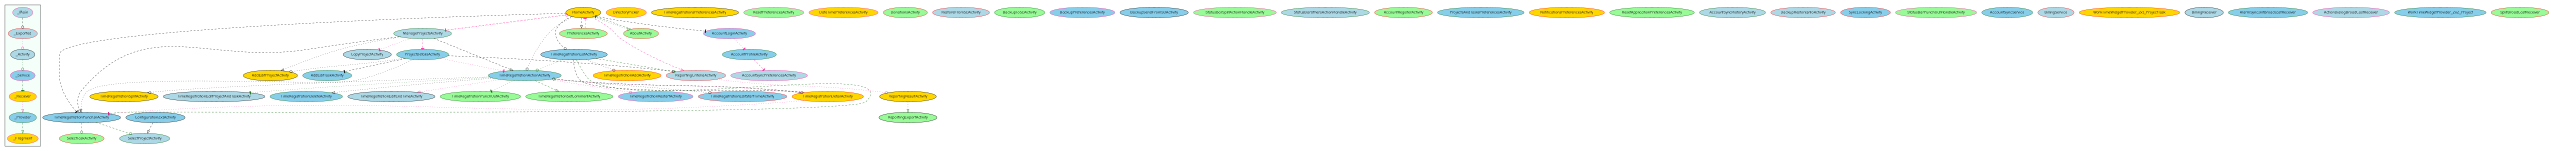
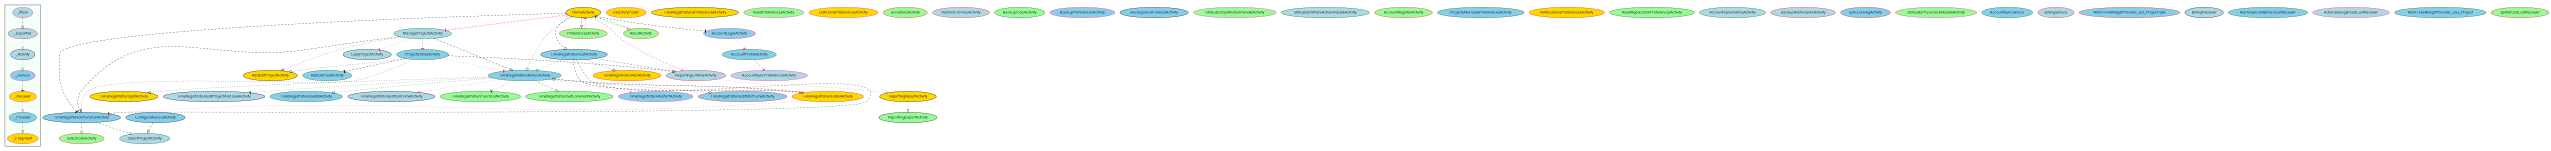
  digraph {
    fontname="Comic Neue"
    node [color=darkgreen fillcolor=skyblue fontname="Comic Neue" style=filled]
    edge [arrowhead=odot color=black fontname="Comic Neue" style=dotted]
    _Activity [color=black fillcolor=lightblue]
    _Service [color=deeppink]
    _Reciever [color=deeppink fillcolor=gold]
    _Provider
    _Fragment [color=deeppink fillcolor=gold]
    _Main [color=deeppink fillcolor=lightblue]
    _Exported [color=red fillcolor=lightblue]
    TimeRegistrationPunchInActivity [color=black]
    SelectTaskActivity [color=red fillcolor=palegreen]
    SelectProjectActivity [fillcolor=lightblue]
    ReportingResultActivity [color=black fillcolor=gold]
    ReportingExportActivity [color=black fillcolor=palegreen]
    DirectoryPicker [color=deeppink fillcolor=gold]
    TimeRegistrationsPreferencesActivity [color=black fillcolor=gold]
    TimeRegistrationSplitActivity [color=black fillcolor=gold]
    TimeRegistrationListActivity [color=black]
    TimeRegistrationActionActivity
    ReportingCriteriaActivity [color=red fillcolor=lightblue]
    TimeRegistrationAddActivity [color=red fillcolor=gold]
    TimeRegistrationDetailActivity [color=red fillcolor=gold]
    TimeRegistrationEditProjectAndTaskActivity [color=black fillcolor=lightblue]
    TimeRegistrationDeleteActivity
    TimeRegistrationEditEndTimeActivity [color=black fillcolor=lightblue]
    TimeRegistrationPunchOutActivity [fillcolor=palegreen]
    TimeRegistrationSetCommentActivity [fillcolor=palegreen]
    TimeRegistrationRestartActivity [color=deeppink]
    TimeRegistrationEditStartTimeActivity [color=red]
    PreferencesActivity [color=red fillcolor=palegreen]
    HomeActivity [color=black fillcolor=gold]
    ManageProjectsActivity [fillcolor=lightblue]
    AboutActivity [color=red fillcolor=palegreen]
    AccountLoginActivity [color=deeppink]
    CopyProjectActivity [color=black fillcolor=lightblue]
    ProjectDetailsActivity
    AddEditProjectActivity [color=black fillcolor=gold]
    AddEditTaskActivity
    ResetPreferencesActivity [color=deeppink fillcolor=palegreen]
    DateTimePreferencesActivity [color=deeppink fillcolor=gold]
    DonationsActivity [color=red fillcolor=palegreen]
    RestoreFromSDActivity [color=red fillcolor=lightblue]
    Configuration2x1Activity [color=black]
    AccountSyncPreferencesActivity [color=deeppink fillcolor=lightblue]
    BackupToSDActivity [fillcolor=palegreen]
    BackupPreferencesActivity [color=deeppink]
    BackupSendFromSDActivity [color=black]
    StatusBarSplitActionHandleActivity [color=deeppink fillcolor=palegreen]
    StatusBarOthersActionHandleActivity [fillcolor=lightblue]
    AccountRegisterActivity [color=red fillcolor=palegreen]
    ProjectsAndTasksPreferencesActivity
    AccountProfileActivity
    NotificationsPreferencesActivity [color=red fillcolor=gold]
    ResetApplicationPreferencesActivity [fillcolor=palegreen]
    AccountSyncHistoryActivity [fillcolor=lightblue]
    BackupRestoreInfoActivity [color=red fillcolor=lightblue]
    SyncLockingActivity [color=red]
    StatusBarPunchOutHandleActivity [color=deeppink fillcolor=palegreen]
    AccountSyncService
    BillingService [color=red fillcolor=lightblue]
-   WorkTimeWidgetProvider_2x1_ProjectTask [color=red fillcolor=gold]
+   WorkTimeWidgetProvider_2x1_ProjectTask [color=red]
    BillingReceiver [color=black fillcolor=lightblue]
    AlarmSyncInitBroadcastReceiver
    ActionDialogBroadCastReceiver [color=deeppink fillcolor=lightblue]
    WorkTimeWidgetProvider_2x2_Project
    SplitBroadCastReceiver [color=red fillcolor=palegreen]
    subgraph cluster_1 {
      bgcolor=mintcream
      _Activity
      _Service
      _Reciever
      _Provider
      _Fragment
      _Main
      _Exported
    }
    _Activity -> _Service [color=darkgreen]
    _Service -> _Reciever [arrowhead=tee color=darkgreen style=dashed]
    _Reciever -> _Provider [arrowhead=onormal color=deeppink]
    _Provider -> _Fragment [arrowhead=onormal color=darkgreen style=dashed]
    _Main -> _Exported [style=dashed]
    _Exported -> _Activity [color=deeppink]
    TimeRegistrationPunchInActivity -> SelectTaskActivity [color=darkgreen style=dashed]
    TimeRegistrationPunchInActivity -> SelectProjectActivity [color=darkgreen style=dashed]
    ReportingResultActivity -> ReportingExportActivity [arrowhead=onormal color=darkgreen]
    TimeRegistrationListActivity -> TimeRegistrationPunchInActivity [arrowhead=tee color=darkgreen style=dashed]
    TimeRegistrationListActivity -> TimeRegistrationActionActivity [color=darkgreen]
    TimeRegistrationListActivity -> ReportingCriteriaActivity [color=darkgreen style=dashed]
    TimeRegistrationListActivity -> TimeRegistrationAddActivity
    TimeRegistrationListActivity -> TimeRegistrationDetailActivity [style=dashed]
    TimeRegistrationActionActivity -> TimeRegistrationSplitActivity [arrowhead=onormal]
    TimeRegistrationActionActivity -> TimeRegistrationDetailActivity [arrowhead=onormal color=deeppink]
    TimeRegistrationActionActivity -> TimeRegistrationEditProjectAndTaskActivity [arrowhead=tee color=darkgreen]
    TimeRegistrationActionActivity -> TimeRegistrationDeleteActivity [arrowhead=onormal]
    TimeRegistrationActionActivity -> TimeRegistrationEditEndTimeActivity [arrowhead=onormal color=deeppink]
    TimeRegistrationActionActivity -> TimeRegistrationPunchOutActivity [arrowhead=tee color=darkgreen]
    TimeRegistrationActionActivity -> TimeRegistrationSetCommentActivity [arrowhead=onormal color=darkgreen style=dashed]
    TimeRegistrationActionActivity -> TimeRegistrationRestartActivity [color=deeppink]
    TimeRegistrationActionActivity -> TimeRegistrationEditStartTimeActivity
    ReportingCriteriaActivity -> ReportingResultActivity [color=deeppink]
    TimeRegistrationDetailActivity -> TimeRegistrationPunchInActivity [arrowhead=tee color=deeppink]
    TimeRegistrationDetailActivity -> TimeRegistrationActionActivity [style=dashed]
    PreferencesActivity -> HomeActivity [arrowhead=tee color=deeppink style=dashed]
    HomeActivity -> TimeRegistrationPunchInActivity [arrowhead=tee style=dashed]
    HomeActivity -> TimeRegistrationListActivity [style=dashed]
    HomeActivity -> TimeRegistrationActionActivity
    HomeActivity -> ReportingCriteriaActivity [arrowhead=onormal color=deeppink style=dashed]
    HomeActivity -> PreferencesActivity [arrowhead=onormal style=dashed]
    HomeActivity -> ManageProjectsActivity [arrowhead=tee color=deeppink style=dashed]
    HomeActivity -> AboutActivity [color=darkgreen]
    HomeActivity -> AccountLoginActivity [arrowhead=tee style=dashed]
    ManageProjectsActivity -> TimeRegistrationPunchInActivity [style=dashed]
    ManageProjectsActivity -> TimeRegistrationActionActivity [arrowhead=onormal style=dashed]
    ManageProjectsActivity -> HomeActivity [color=deeppink]
    ManageProjectsActivity -> CopyProjectActivity [arrowhead=tee color=deeppink]
    ManageProjectsActivity -> ProjectDetailsActivity [arrowhead=tee color=deeppink style=dashed]
    ManageProjectsActivity -> AddEditProjectActivity [arrowhead=onormal]
    AboutActivity -> HomeActivity [arrowhead=tee color=darkgreen style=dashed]
    AccountLoginActivity -> AccountProfileActivity [arrowhead=tee color=deeppink]
    ProjectDetailsActivity -> TimeRegistrationPunchInActivity [arrowhead=onormal]
    ProjectDetailsActivity -> TimeRegistrationActionActivity [arrowhead=tee color=deeppink]
    ProjectDetailsActivity -> ReportingCriteriaActivity [arrowhead=onormal style=dashed]
    ProjectDetailsActivity -> AddEditProjectActivity
    ProjectDetailsActivity -> AddEditTaskActivity [arrowhead=tee style=dashed]
    Configuration2x1Activity -> SelectProjectActivity [arrowhead=onormal style=dashed]
    AccountProfileActivity -> AccountSyncPreferencesActivity [arrowhead=tee color=deeppink style=dashed]
  }
